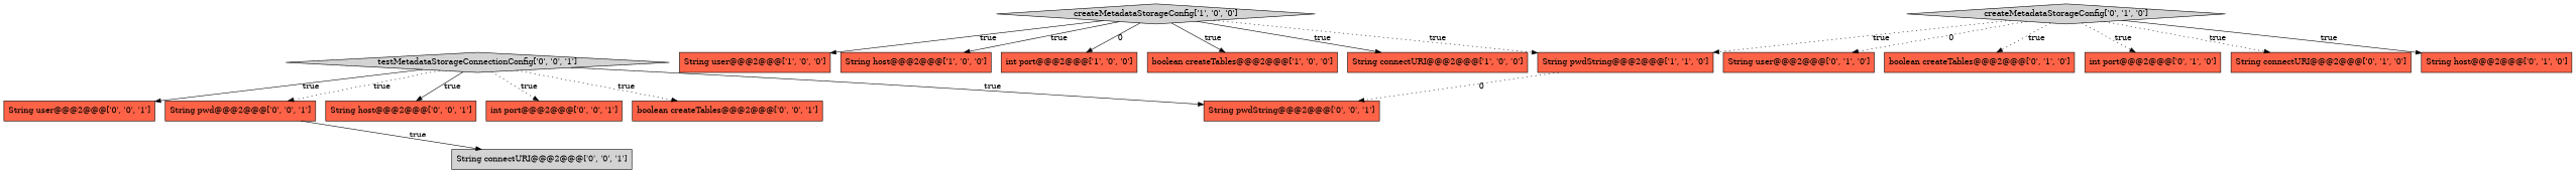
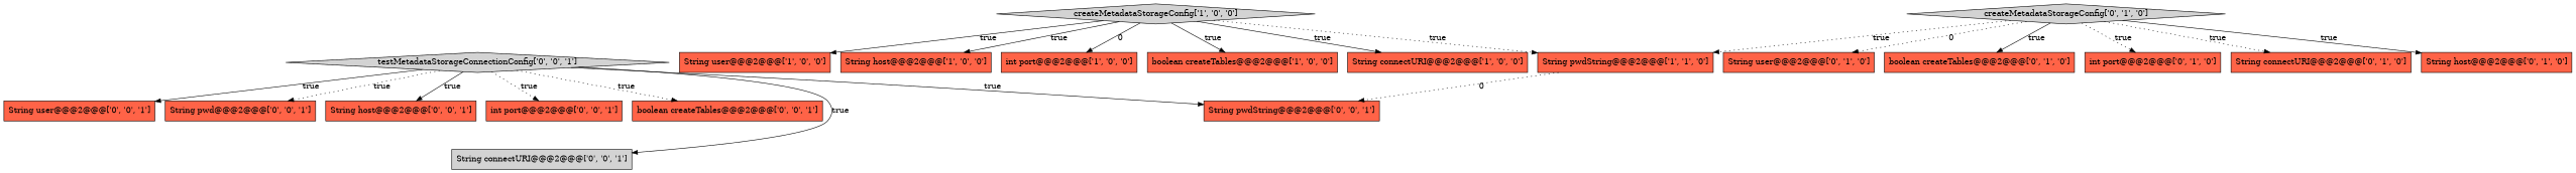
  digraph {
    fontname="DejaVu Serif"
    node [fillcolor=tomato fontname="DejaVu Serif" shape=box style=filled]
    edge [fontname="DejaVu Serif" style=dotted]
    n1 [label="String pwdString@@@2@@@['1', '1', '0']"]
    n2 [label="String pwdString@@@2@@@['0', '0', '1']"]
    n3 [label="String user@@@2@@@['0', '0', '1']"]
    n4 [label="String user@@@2@@@['0', '1', '0']"]
    n5 [label="boolean createTables@@@2@@@['0', '1', '0']"]
    n6 [label="String pwd@@@2@@@['0', '0', '1']"]
    n7 [label="String host@@@2@@@['0', '0', '1']"]
    n8 [label="String user@@@2@@@['1', '0', '0']"]
    n9 [label="int port@@@2@@@['0', '0', '1']"]
    n10 [fillcolor=lightgray label="testMetadataStorageConnectionConfig['0', '0', '1']" shape=diamond]
    n11 [label="boolean createTables@@@2@@@['0', '0', '1']"]
    n12 [fillcolor=lightgray label="String connectURI@@@2@@@['0', '0', '1']"]
    n13 [label="String host@@@2@@@['1', '0', '0']"]
    n14 [fillcolor=lightgray label="createMetadataStorageConfig['1', '0', '0']" shape=diamond]
    n15 [label="int port@@@2@@@['1', '0', '0']"]
    n16 [label="boolean createTables@@@2@@@['1', '0', '0']"]
    n17 [label="String connectURI@@@2@@@['1', '0', '0']"]
    n18 [fillcolor=lightgray label="createMetadataStorageConfig['0', '1', '0']" shape=diamond]
    n19 [label="int port@@@2@@@['0', '1', '0']"]
    n20 [label="String connectURI@@@2@@@['0', '1', '0']"]
    n21 [label="String host@@@2@@@['0', '1', '0']"]
    n1 -> n2 [label=0]
    n10 -> n2 [label=true style=solid]
    n10 -> n3 [label=true style=solid]
    n10 -> n6 [label=true]
    n10 -> n7 [label=true style=solid]
    n10 -> n9 [label=true]
    n10 -> n11 [label=true]
-   n6 -> n12 [label=true style=solid]
+   n10 -> n12 [label=true style=solid]
    n14 -> n1 [label=true]
    n14 -> n8 [label=true style=solid]
    n14 -> n13 [label=true style=solid]
    n14 -> n15 [label=0 style=solid]
    n14 -> n16 [label=true style=solid]
    n14 -> n17 [label=true style=solid]
    n18 -> n1 [label=true]
    n18 -> n4 [label=0]
-   n18 -> n5 [label=true]
+   n18 -> n5 [label=true style=solid]
    n18 -> n19 [label=true]
    n18 -> n20 [label=true]
    n18 -> n21 [label=true style=solid]
  }
